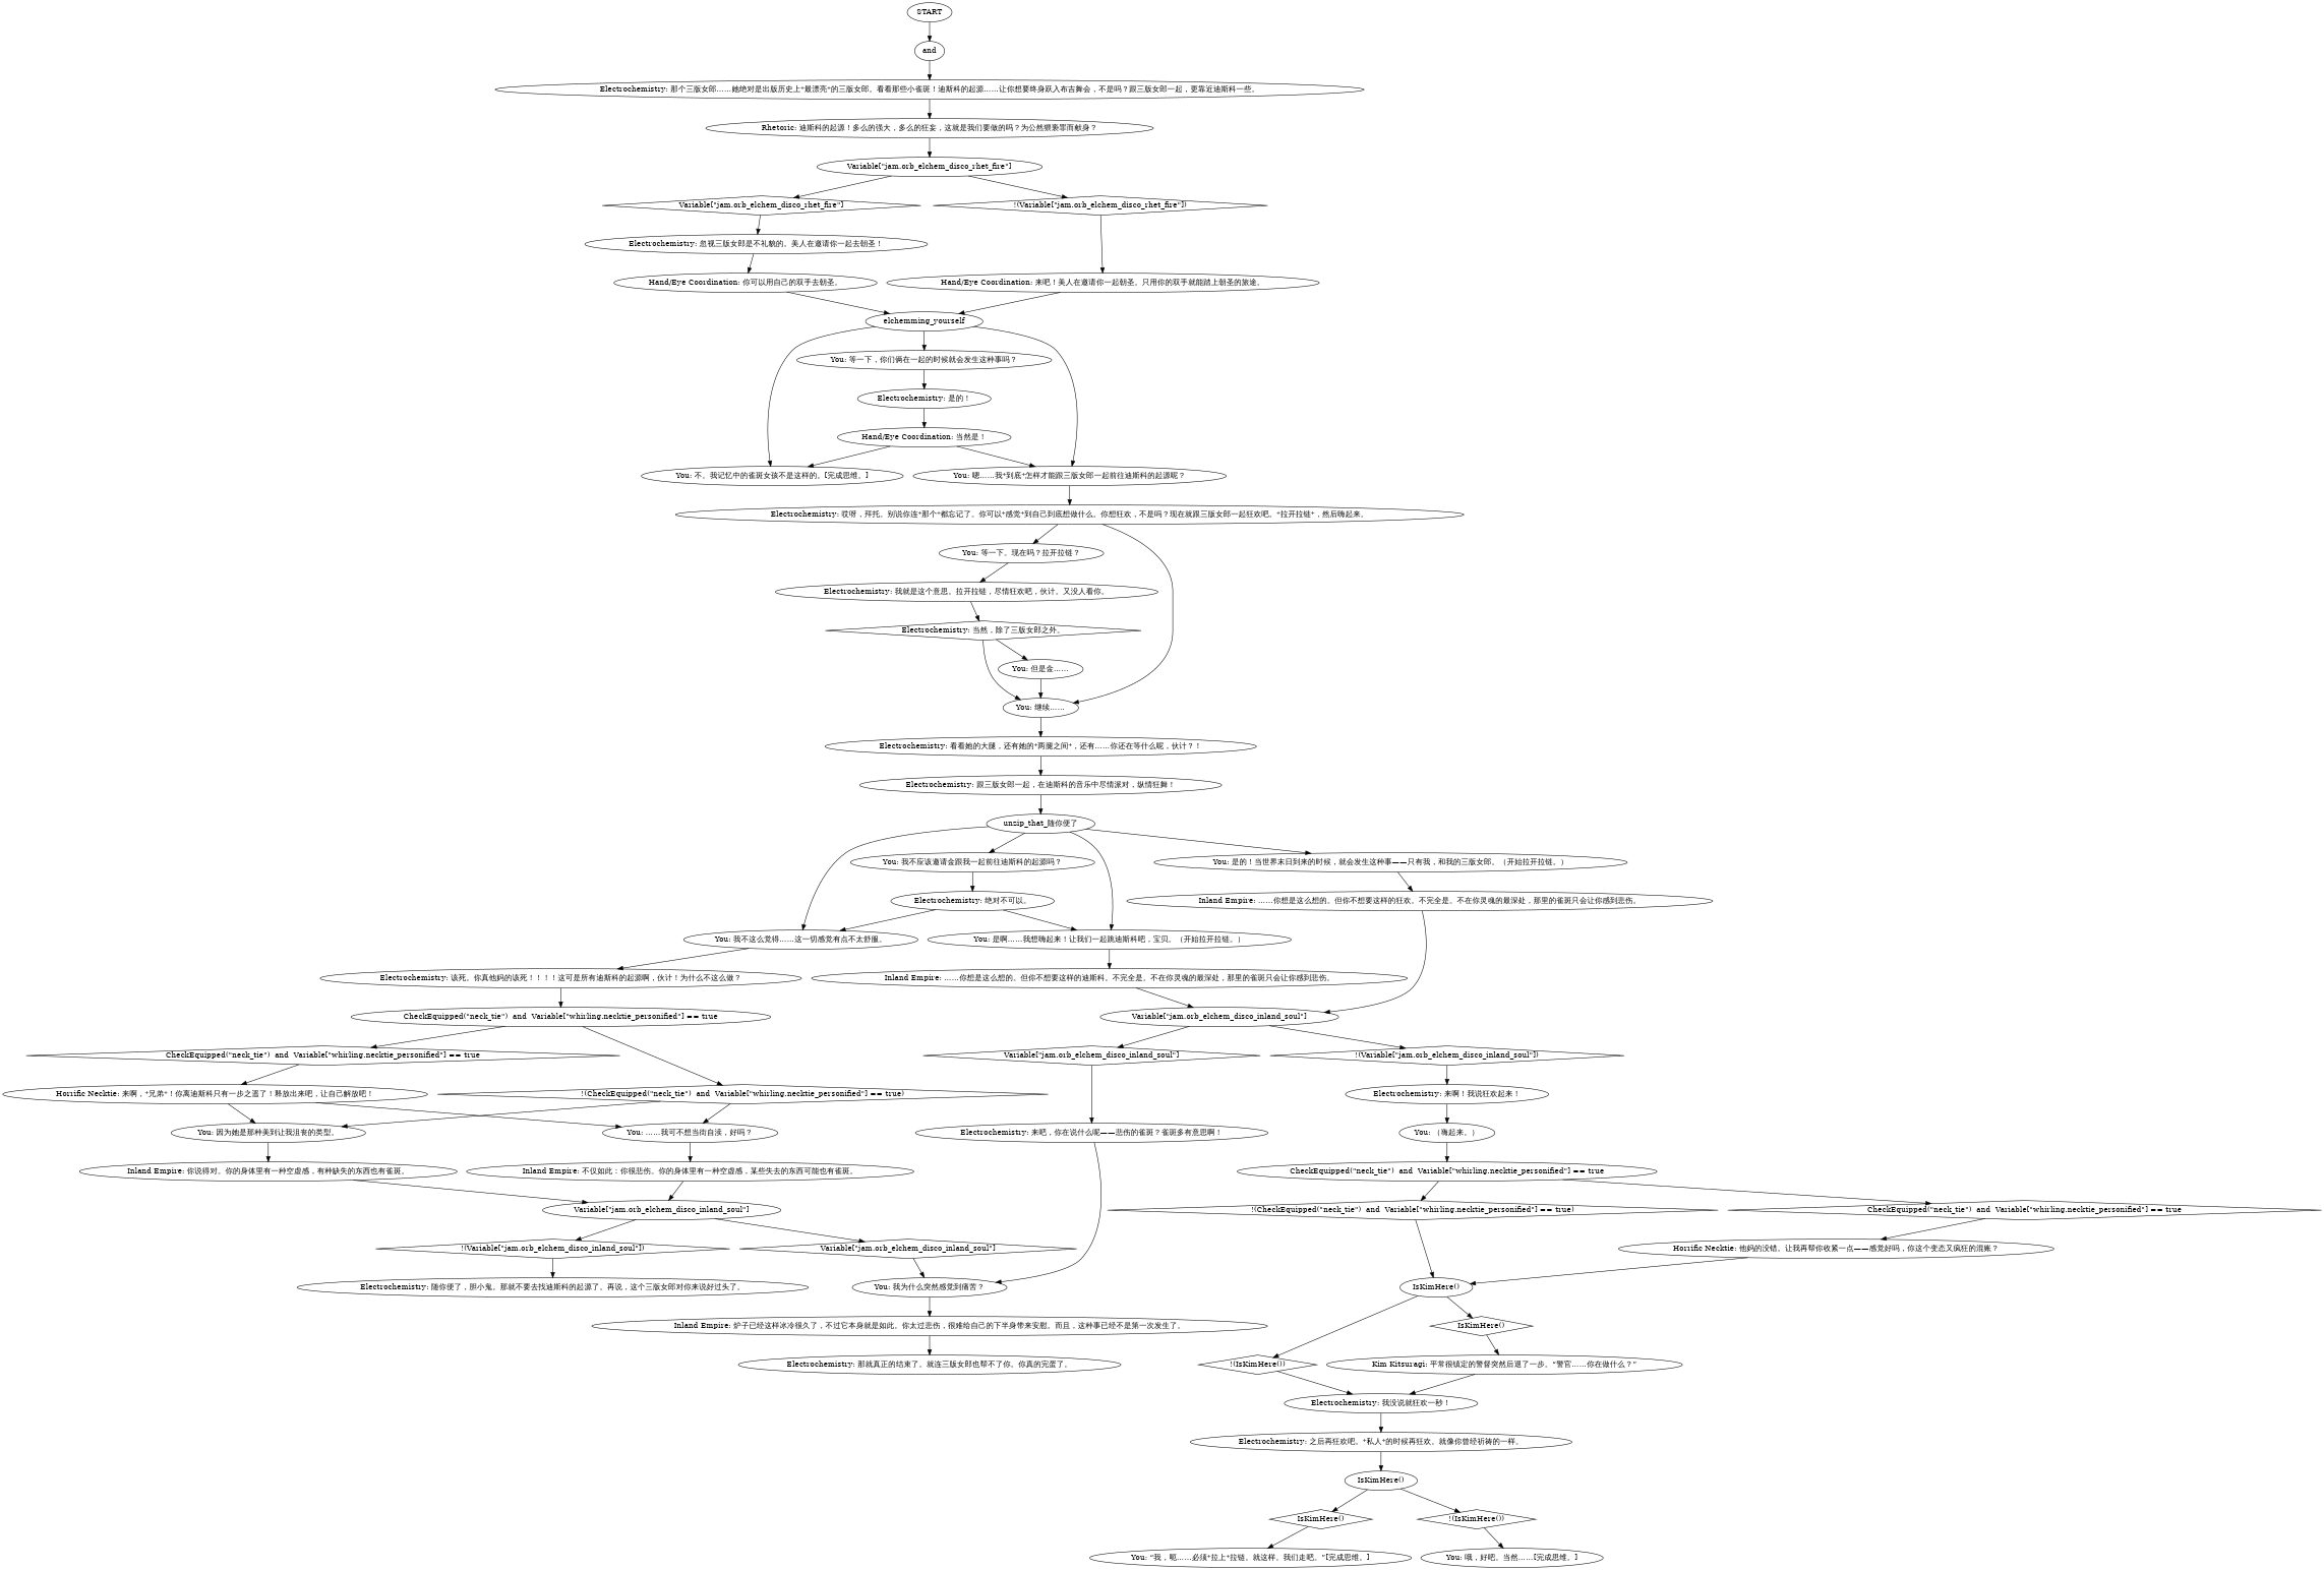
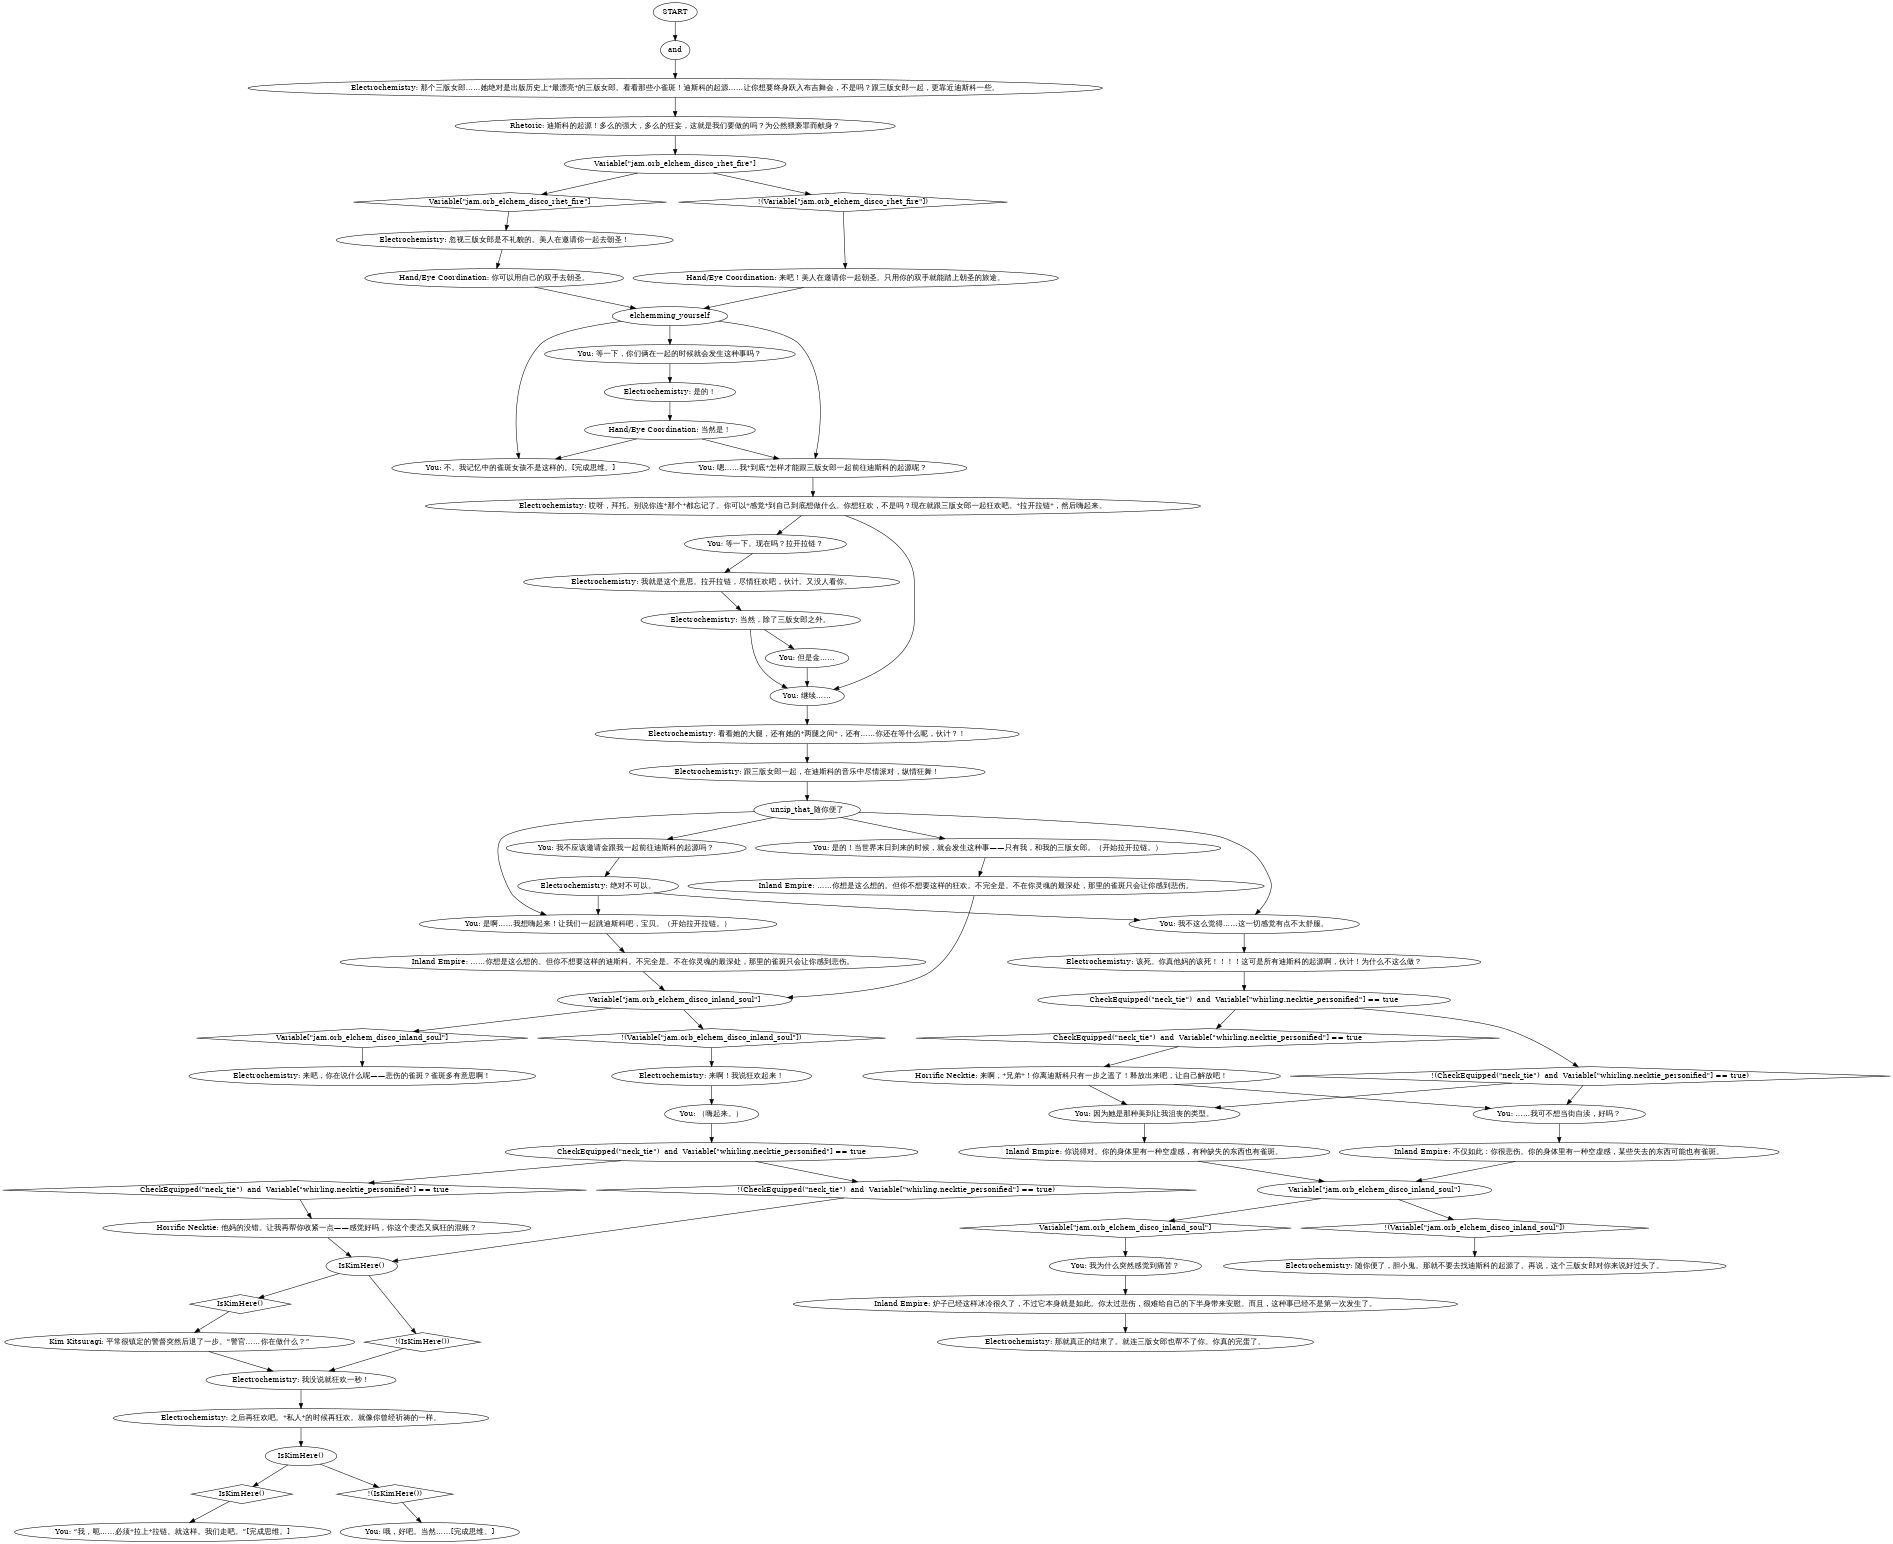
  digraph {
    n1 [label=START]
    n2 [label=and]
    n3 [label="Electrochemistry: 那个三版女郎……她绝对是出版历史上*最漂亮*的三版女郎。看看那些小雀斑！迪斯科的起源……让你想要终身跃入布吉舞会，不是吗？跟三版女郎一起，更靠近迪斯科一些。"]
    n4 [label="Rhetoric: 迪斯科的起源！多么的强大，多么的狂妄，这就是我们要做的吗？为公然猥亵罪而献身？"]
    n5 [label="Variable[\"jam.orb_elchem_disco_rhet_fire\"]"]
    n6 [label="Kim Kitsuragi: 平常很镇定的警督突然后退了一步。“警官……你在做什么？”"]
    n7 [label="Electrochemistry: 我没说就狂欢一秒！"]
    n8 [label="Electrochemistry: 之后再狂欢吧。*私人*的时候再狂欢。就像你曾经祈祷的一样。"]
    n9 [label="You: 我为什么突然感觉到痛苦？"]
    n10 [label="Inland Empire: 炉子已经这样冰冷很久了，不过它本身就是如此。你太过悲伤，很难给自己的下半身带来安慰。而且，这种事已经不是第一次发生了。"]
    n11 [label="Electrochemistry: 那就真正的结束了。就连三版女郎也帮不了你。你真的完蛋了。"]
    n12 [label="You: 因为她是那种美到让我沮丧的类型。"]
    n13 [label="Inland Empire: 你说得对。你的身体里有一种空虚感，有种缺失的东西也有雀斑。"]
    n14 [label="Variable[\"jam.orb_elchem_disco_inland_soul\"]"]
    n15 [label="You: 不。我记忆中的雀斑女孩不是这样的。[完成思维。]"]
    n16 [label="Variable[\"jam.orb_elchem_disco_rhet_fire\"]" shape=diamond]
    n17 [label="!(Variable[\"jam.orb_elchem_disco_rhet_fire\"])" shape=diamond]
    n18 [label="IsKimHere()"]
    n19 [label="IsKimHere()" shape=diamond]
    n20 [label="!(IsKimHere())" shape=diamond]
    n21 [label="You: “我，呃……必须*拉上*拉链。就这样。我们走吧。”[完成思维。]"]
    n22 [label="You: 哦，好吧。当然……[完成思维。]"]
    n23 [label="Hand/Eye Coordination: 你可以用自己的双手去朝圣。"]
    n24 [label=elchemming_yourself]
    n25 [label="You: 嗯……我*到底*怎样才能跟三版女郎一起前往迪斯科的起源呢？"]
    n26 [label="You: 等一下，你们俩在一起的时候就会发生这种事吗？"]
    n27 [label="You: 但是金……"]
    n28 [label="You: 继续……"]
    n29 [label="Electrochemistry: 看看她的大腿，还有她的*两腿之间*，还有……你还在等什么呢，伙计？！"]
    n30 [label="Electrochemistry: 跟三版女郎一起，在迪斯科的音乐中尽情派对，纵情狂舞！"]
    n31 [label="You: 是啊……我想嗨起来！让我们一起跳迪斯科吧，宝贝。（开始拉开拉链。）"]
    n32 [label="Inland Empire: ……你想是这么想的。但你不想要这样的迪斯科。不完全是。不在你灵魂的最深处，那里的雀斑只会让你感到悲伤。"]
    n33 [label="Variable[\"jam.orb_elchem_disco_inland_soul\"]"]
    n34 [label="Electrochemistry: 绝对不可以。"]
    n35 [label="You: 我不这么觉得……这一切感觉有点不太舒服。"]
    n36 [label="Electrochemistry: 该死。你真他妈的该死！！！！这可是所有迪斯科的起源啊，伙计！为什么不这么做？"]
    n37 [label="Hand/Eye Coordination: 当然是！"]
    n38 [label="Electrochemistry: 哎呀，拜托。别说你连*那个*都忘记了。你可以*感觉*到自己到底想做什么。你想狂欢，不是吗？现在就跟三版女郎一起狂欢吧。*拉开拉链*，然后嗨起来。"]
    n39 [label="You: （嗨起来。）"]
    n40 [label="CheckEquipped(\"neck_tie\")  and  Variable[\"whirling.necktie_personified\"] == true"]
    n41 [label="CheckEquipped(\"neck_tie\")  and  Variable[\"whirling.necktie_personified\"] == true" shape=diamond]
    n42 [label="!(CheckEquipped(\"neck_tie\")  and  Variable[\"whirling.necktie_personified\"] == true)" shape=diamond]
    n43 [label="Variable[\"jam.orb_elchem_disco_inland_soul\"]" shape=diamond]
    n44 [label="!(Variable[\"jam.orb_elchem_disco_inland_soul\"])" shape=diamond]
    n45 [label="Electrochemistry: 随你便了，胆小鬼。那就不要去找迪斯科的起源了。再说，这个三版女郎对你来说好过头了。"]
    n46 [label="You: ……我可不想当街自渎，好吗？"]
    n47 [label="Inland Empire: 不仅如此：你很悲伤。你的身体里有一种空虚感，某些失去的东西可能也有雀斑。"]
    n48 [label="unzip_that_随你便了"]
    n49 [label="You: 我不应该邀请金跟我一起前往迪斯科的起源吗？"]
    n50 [label="You: 是的！当世界末日到来的时候，就会发生这种事——只有我，和我的三版女郎。（开始拉开拉链。）"]
    n51 [label="CheckEquipped(\"neck_tie\")  and  Variable[\"whirling.necktie_personified\"] == true"]
    n52 [label="Inland Empire: ……你想是这么想的。但你不想要这样的狂欢。不完全是。不在你灵魂的最深处，那里的雀斑只会让你感到悲伤。"]
    n53 [label="Electrochemistry: 来啊！我说狂欢起来！"]
    n54 [label="Electrochemistry: 我就是这个意思。拉开拉链，尽情狂欢吧，伙计。又没人看你。"]
-   n55 [label="Electrochemistry: 当然，除了三版女郎之外。" shape=diamond]
+   n55 [label="Electrochemistry: 当然，除了三版女郎之外。"]
    n56 [label="Electrochemistry: 是的！"]
    n57 [label="Hand/Eye Coordination: 来吧！美人在邀请你一起朝圣。只用你的双手就能踏上朝圣的旅途。"]
    n58 [label="IsKimHere()"]
    n59 [label="IsKimHere()" shape=diamond]
    n60 [label="!(IsKimHere())" shape=diamond]
    n61 [label="You: 等一下。现在吗？拉开拉链？"]
    n62 [label="Variable[\"jam.orb_elchem_disco_inland_soul\"]" shape=diamond]
    n63 [label="!(Variable[\"jam.orb_elchem_disco_inland_soul\"])" shape=diamond]
    n64 [label="Horrific Necktie: 来啊，*兄弟*！你离迪斯科只有一步之遥了！释放出来吧，让自己解放吧！"]
    n65 [label="CheckEquipped(\"neck_tie\")  and  Variable[\"whirling.necktie_personified\"] == true" shape=diamond]
    n66 [label="!(CheckEquipped(\"neck_tie\")  and  Variable[\"whirling.necktie_personified\"] == true)" shape=diamond]
    n67 [label="Horrific Necktie: 他妈的没错。让我再帮你收紧一点——感觉好吗，你这个变态又疯狂的混账？"]
    n68 [label="Electrochemistry: 忽视三版女郎是不礼貌的。美人在邀请你一起去朝圣！"]
    n69 [label="Electrochemistry: 来吧，你在说什么呢——悲伤的雀斑？雀斑多有意思啊！"]
    n1 -> n2
    n2 -> n3
    n3 -> n4
    n4 -> n5
    n5 -> n16
    n5 -> n17
    n6 -> n7
    n7 -> n8
    n8 -> n18
    n9 -> n10
    n10 -> n11
    n12 -> n13
    n13 -> n14
    n14 -> n43
    n14 -> n44
    n16 -> n68
    n17 -> n57
    n18 -> n19
    n18 -> n20
    n19 -> n21
    n20 -> n22
    n23 -> n24
    n24 -> n15
    n24 -> n25
    n24 -> n26
    n25 -> n38
    n26 -> n56
    n27 -> n28
    n28 -> n29
    n29 -> n30
    n30 -> n48
    n31 -> n32
    n32 -> n33
    n33 -> n62
    n33 -> n63
    n34 -> n31
    n34 -> n35
    n35 -> n36
    n36 -> n51
    n37 -> n15
    n37 -> n25
    n38 -> n28
    n38 -> n61
    n39 -> n40
    n40 -> n41
    n40 -> n42
    n41 -> n67
    n42 -> n58
    n43 -> n9
    n44 -> n45
    n46 -> n47
    n47 -> n14
    n48 -> n31
    n48 -> n35
    n48 -> n49
    n48 -> n50
    n49 -> n34
    n50 -> n52
    n51 -> n65
    n51 -> n66
    n52 -> n33
    n53 -> n39
    n54 -> n55
    n55 -> n27
    n55 -> n28
    n56 -> n37
    n57 -> n24
    n58 -> n59
    n58 -> n60
    n59 -> n6
    n60 -> n7
    n61 -> n54
    n62 -> n69
    n63 -> n53
    n64 -> n12
    n64 -> n46
    n65 -> n64
    n66 -> n12
    n66 -> n46
    n67 -> n58
    n68 -> n23
-   n69 -> n9
  }
